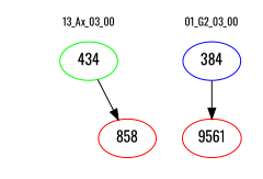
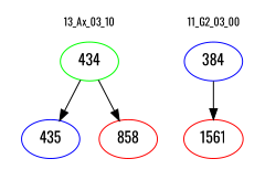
  digraph {
    fontname=Oswald
    node [color=blue fontname=Oswald]
    edge [color=black fontname=Oswald]
    n1 [color=green label=434]
+   n2 [label=435]
    n3 [color=red label=858]
    n4 [label=384]
-   n5 [color=red label=9561]
+   n5 [color=red label=1561]
    subgraph cluster_1 {
      color=white
      fontsize=10
-     label="13_Ax_03_00"
+     label="13_Ax_03_10"
      n1
+     n2
      n3
    }
    subgraph cluster_2 {
      color=white
      fontsize=10
-     label="01_G2_03_00"
+     label="11_G2_03_00"
      n4
      n5
    }
+   n1 -> n2
    n1 -> n3
    n4 -> n5
  }
